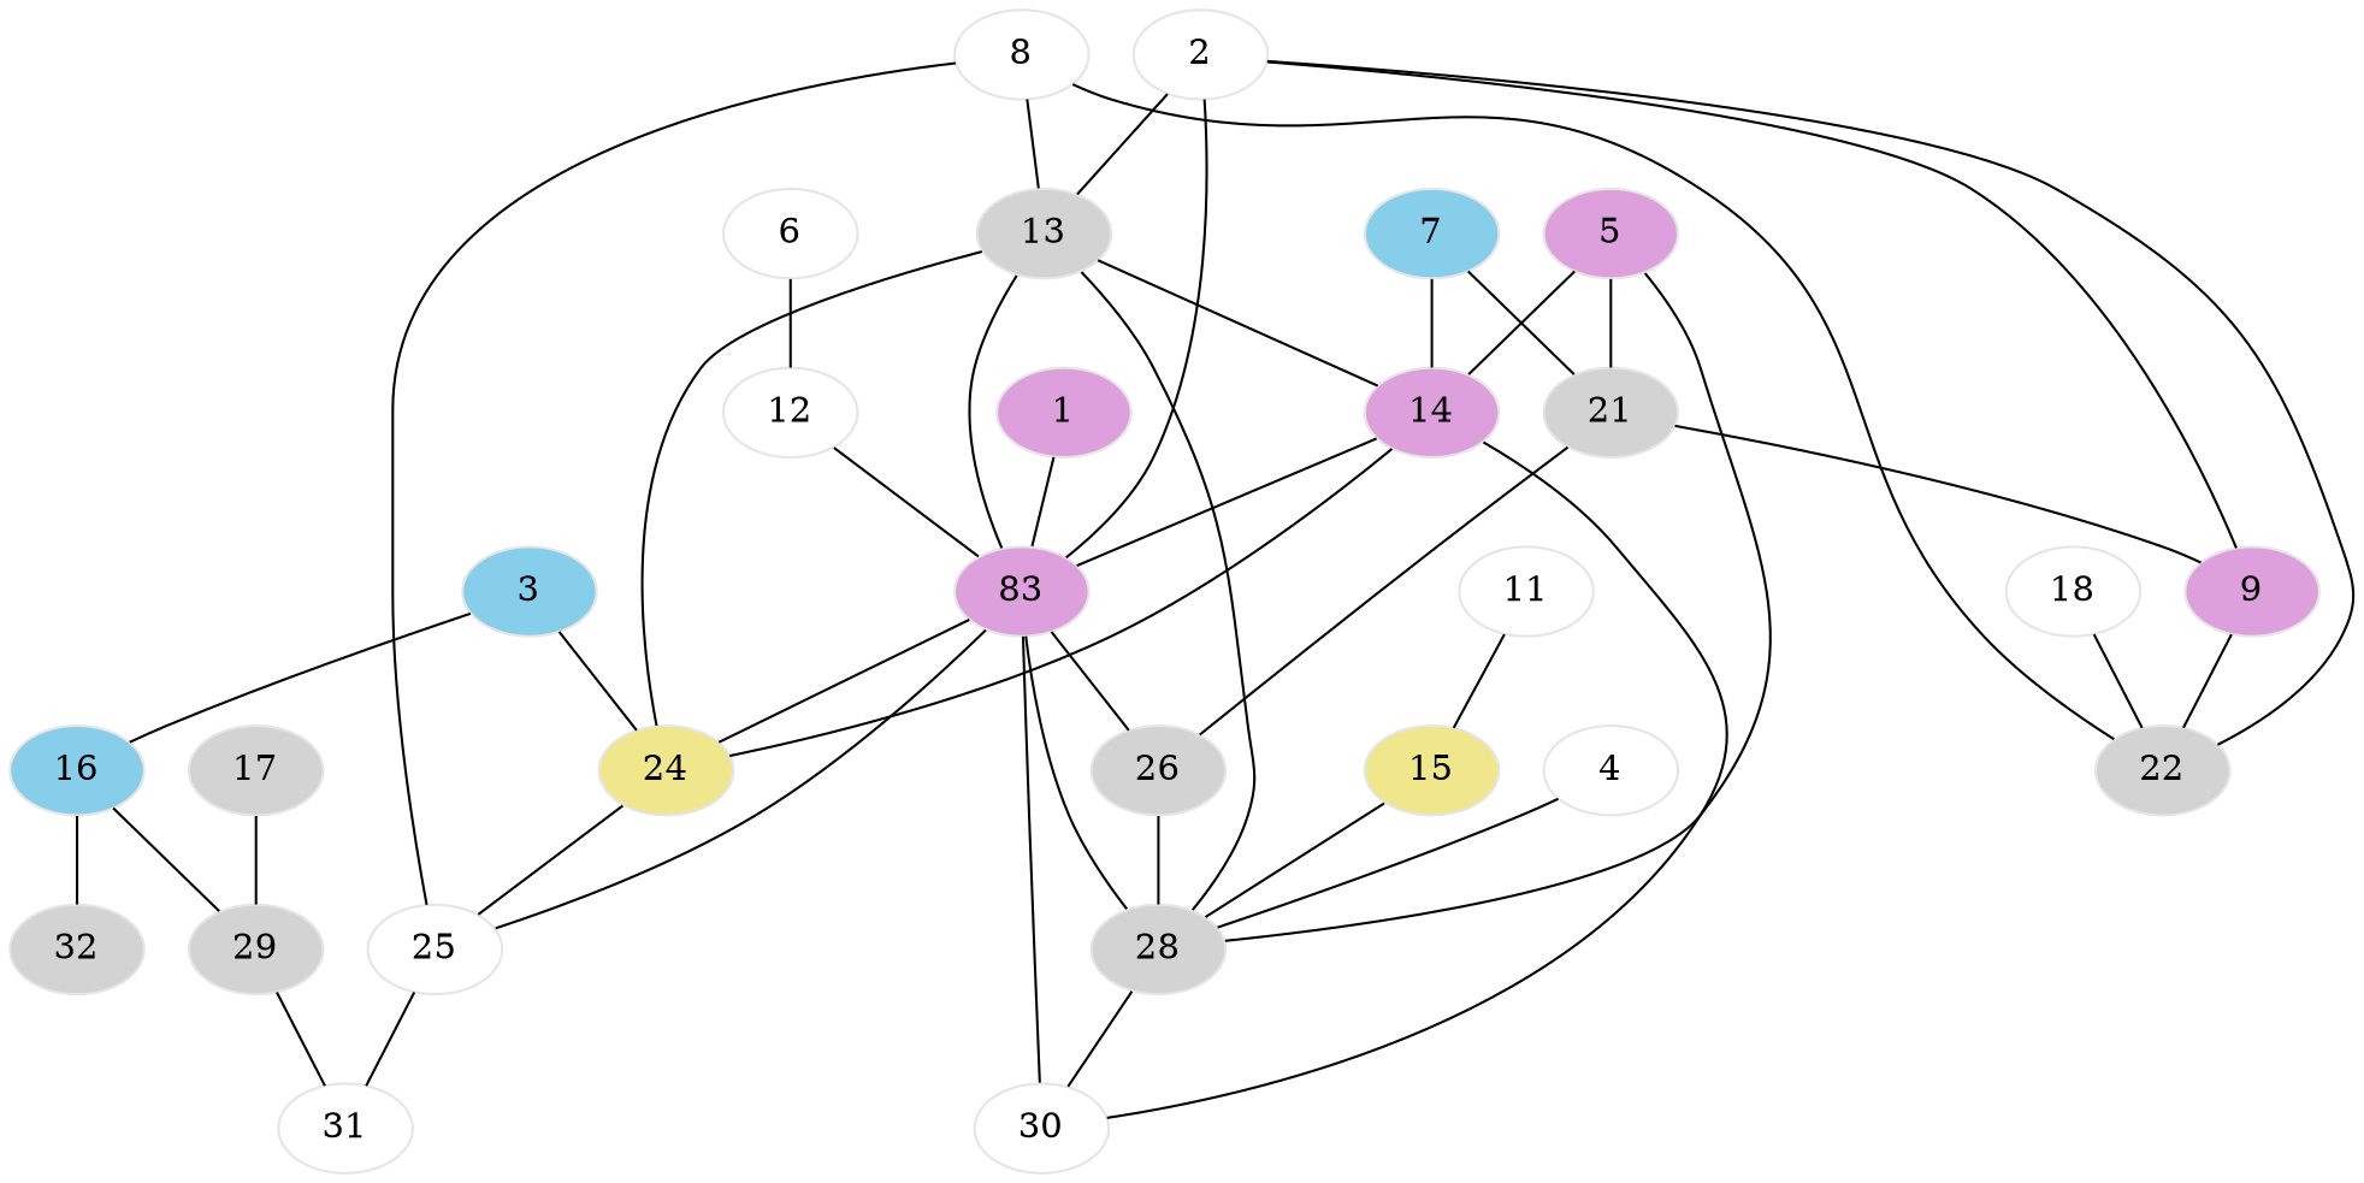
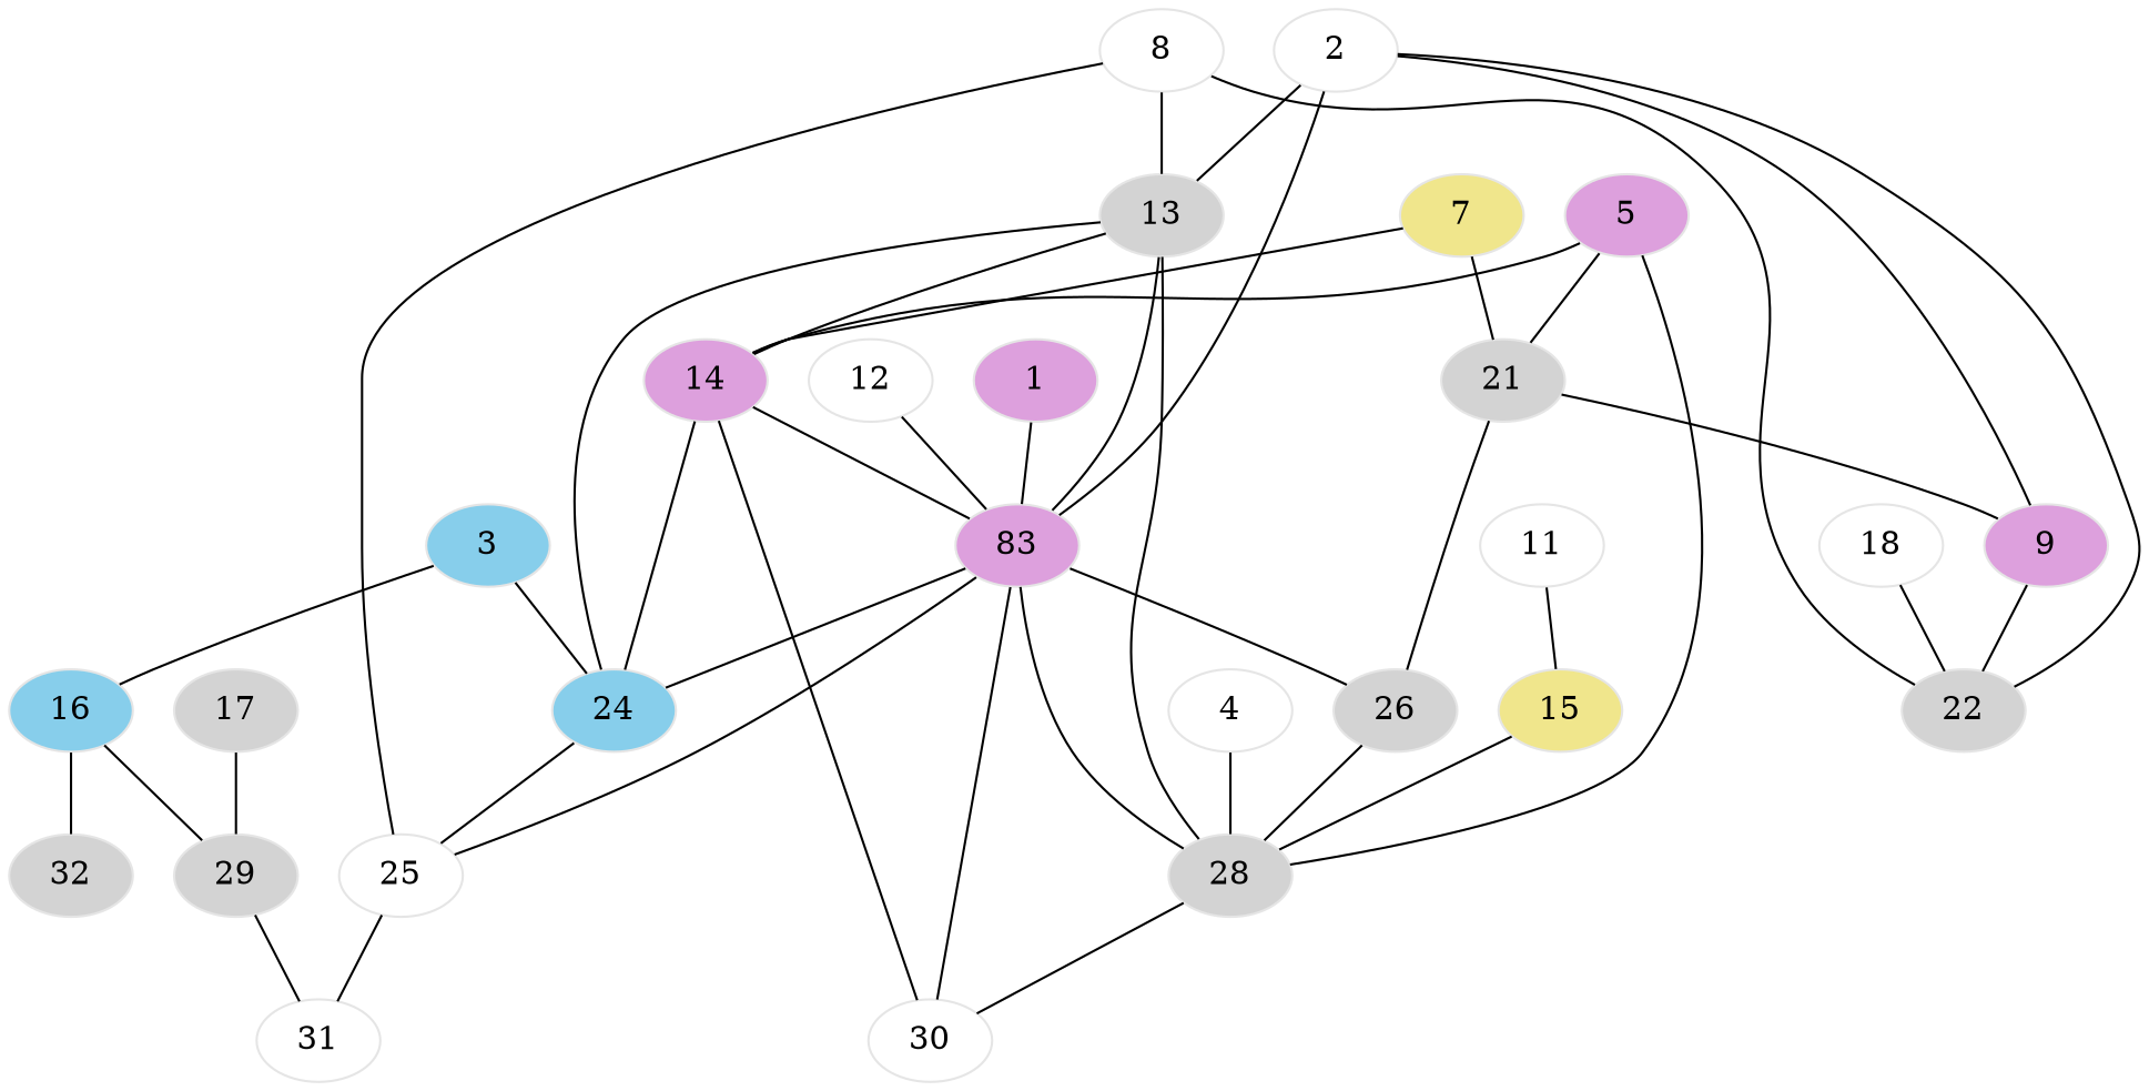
  graph {
    node [color=gray90 fillcolor=white style=filled]
    edge [weight=1.0]
    1 [fillcolor=plum]
    n2 [fillcolor=plum label=83]
-   24 [fillcolor=khaki]
+   24 [fillcolor=skyblue]
    28 [fillcolor=lightgrey]
    25
    30
    26 [fillcolor=lightgrey]
    2
    9 [fillcolor=plum]
    13 [fillcolor=lightgrey]
    22 [fillcolor=lightgrey]
    14 [fillcolor=plum]
    3 [fillcolor=skyblue]
    16 [fillcolor=skyblue]
    29 [fillcolor=lightgrey]
    32 [fillcolor=lightgrey]
    4
    5 [fillcolor=plum]
    21 [fillcolor=lightgrey]
-   6
    12
-   7 [fillcolor=skyblue]
+   7 [fillcolor=khaki]
    8
    31
    15 [fillcolor=khaki]
    11
    17 [fillcolor=lightgrey]
    18
    1 -- n2
    n2 -- 24
    n2 -- 28 [weight=2.0]
    n2 -- 25
    n2 -- 30 [weight=2.0]
    n2 -- 26
    24 -- 25
    28 -- 30
    25 -- 31 [weight=2.0]
    26 -- 28 [weight=2.0]
    2 -- n2 [weight=3.0]
    2 -- 9
    2 -- 13
    2 -- 22
    9 -- 22
    13 -- n2
    13 -- 24
    13 -- 28
    13 -- 14
    14 -- n2
    14 -- 24
    14 -- 30
    3 -- 24
    3 -- 16
    16 -- 29
    16 -- 32
    29 -- 31 [weight=2.0]
    4 -- 28
    5 -- 28
    5 -- 14
    5 -- 21
    21 -- 26
    21 -- 9
-   6 -- 12
    12 -- n2
    7 -- 14
    7 -- 21
    8 -- 25
    8 -- 13
    8 -- 22
    15 -- 28
    11 -- 15
    17 -- 29
    18 -- 22
  }
